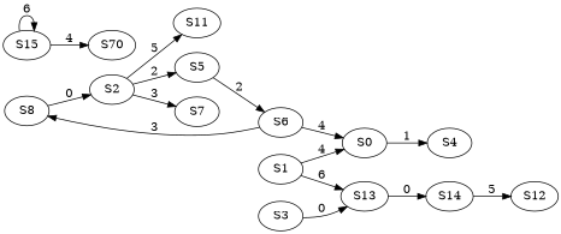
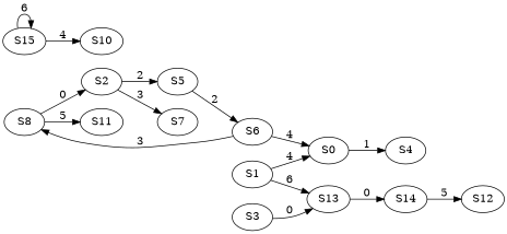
  strict digraph {
    rankdir=LR
    S8
    S2
    S11
    S5
    S7
    S6
    S13
    S14
    S3
    S12
    n11 [label=S0]
    S4
    S1
    S15
-   S10 [label=S70]
+   S10
    S8 -> S2 [label=0]
-   S2 -> S11 [label=5]
+   S8 -> S11 [label=5]
    S2 -> S5 [label=2]
    S2 -> S7 [label=3]
    S5 -> S6 [label=2]
    S6 -> S8 [label=3]
    S6 -> n11 [label=4]
    S13 -> S14 [label=0]
    S14 -> S12 [label=5]
    S3 -> S13 [label=0]
    n11 -> S4 [label=1]
    S1 -> S13 [label=6]
    S1 -> n11 [label=4]
    S15 -> S15 [label=6]
    S15 -> S10 [label=4]
  }
